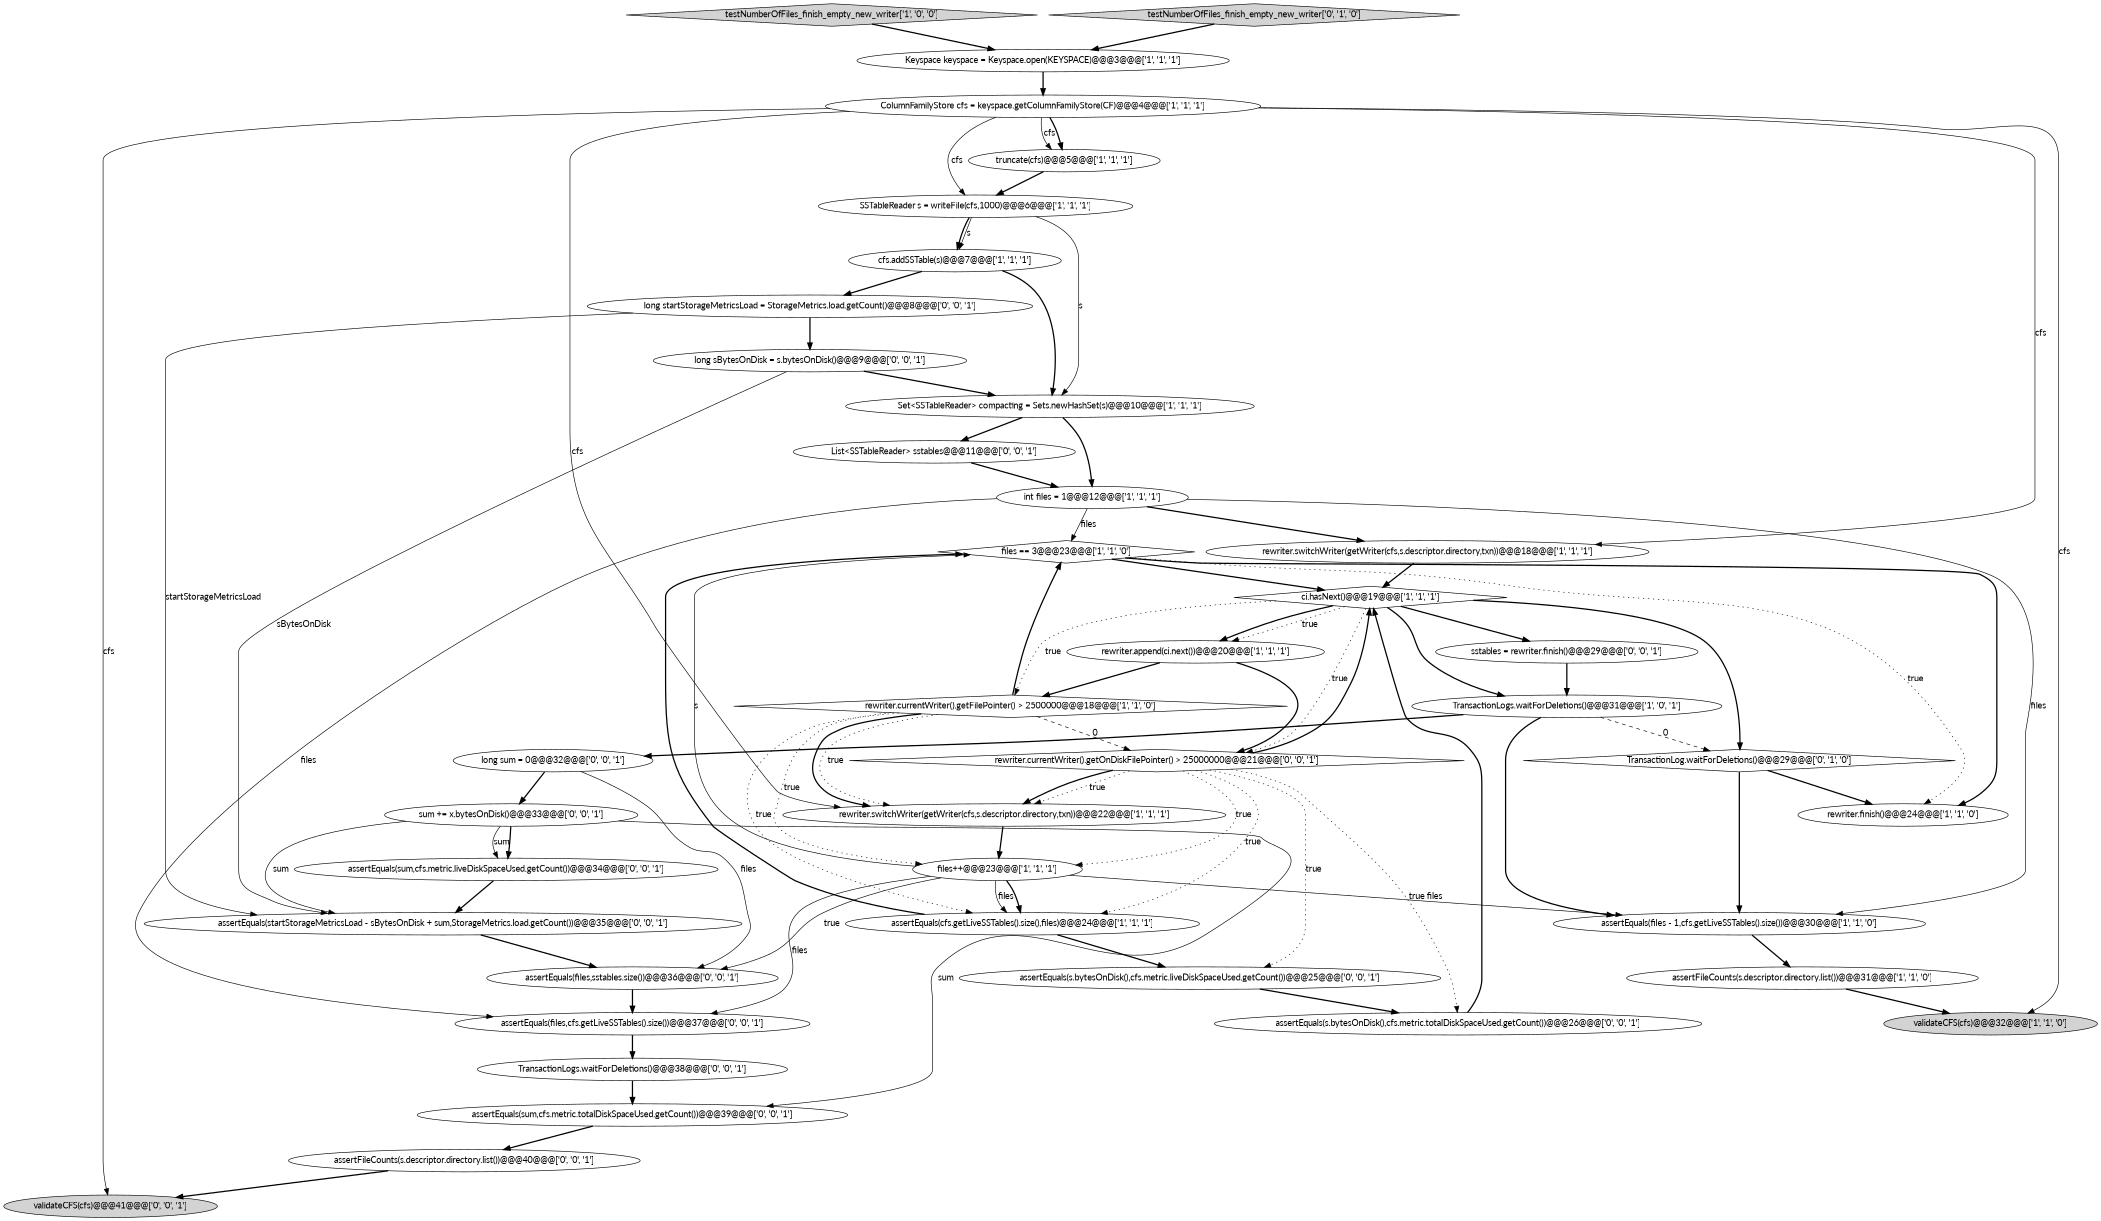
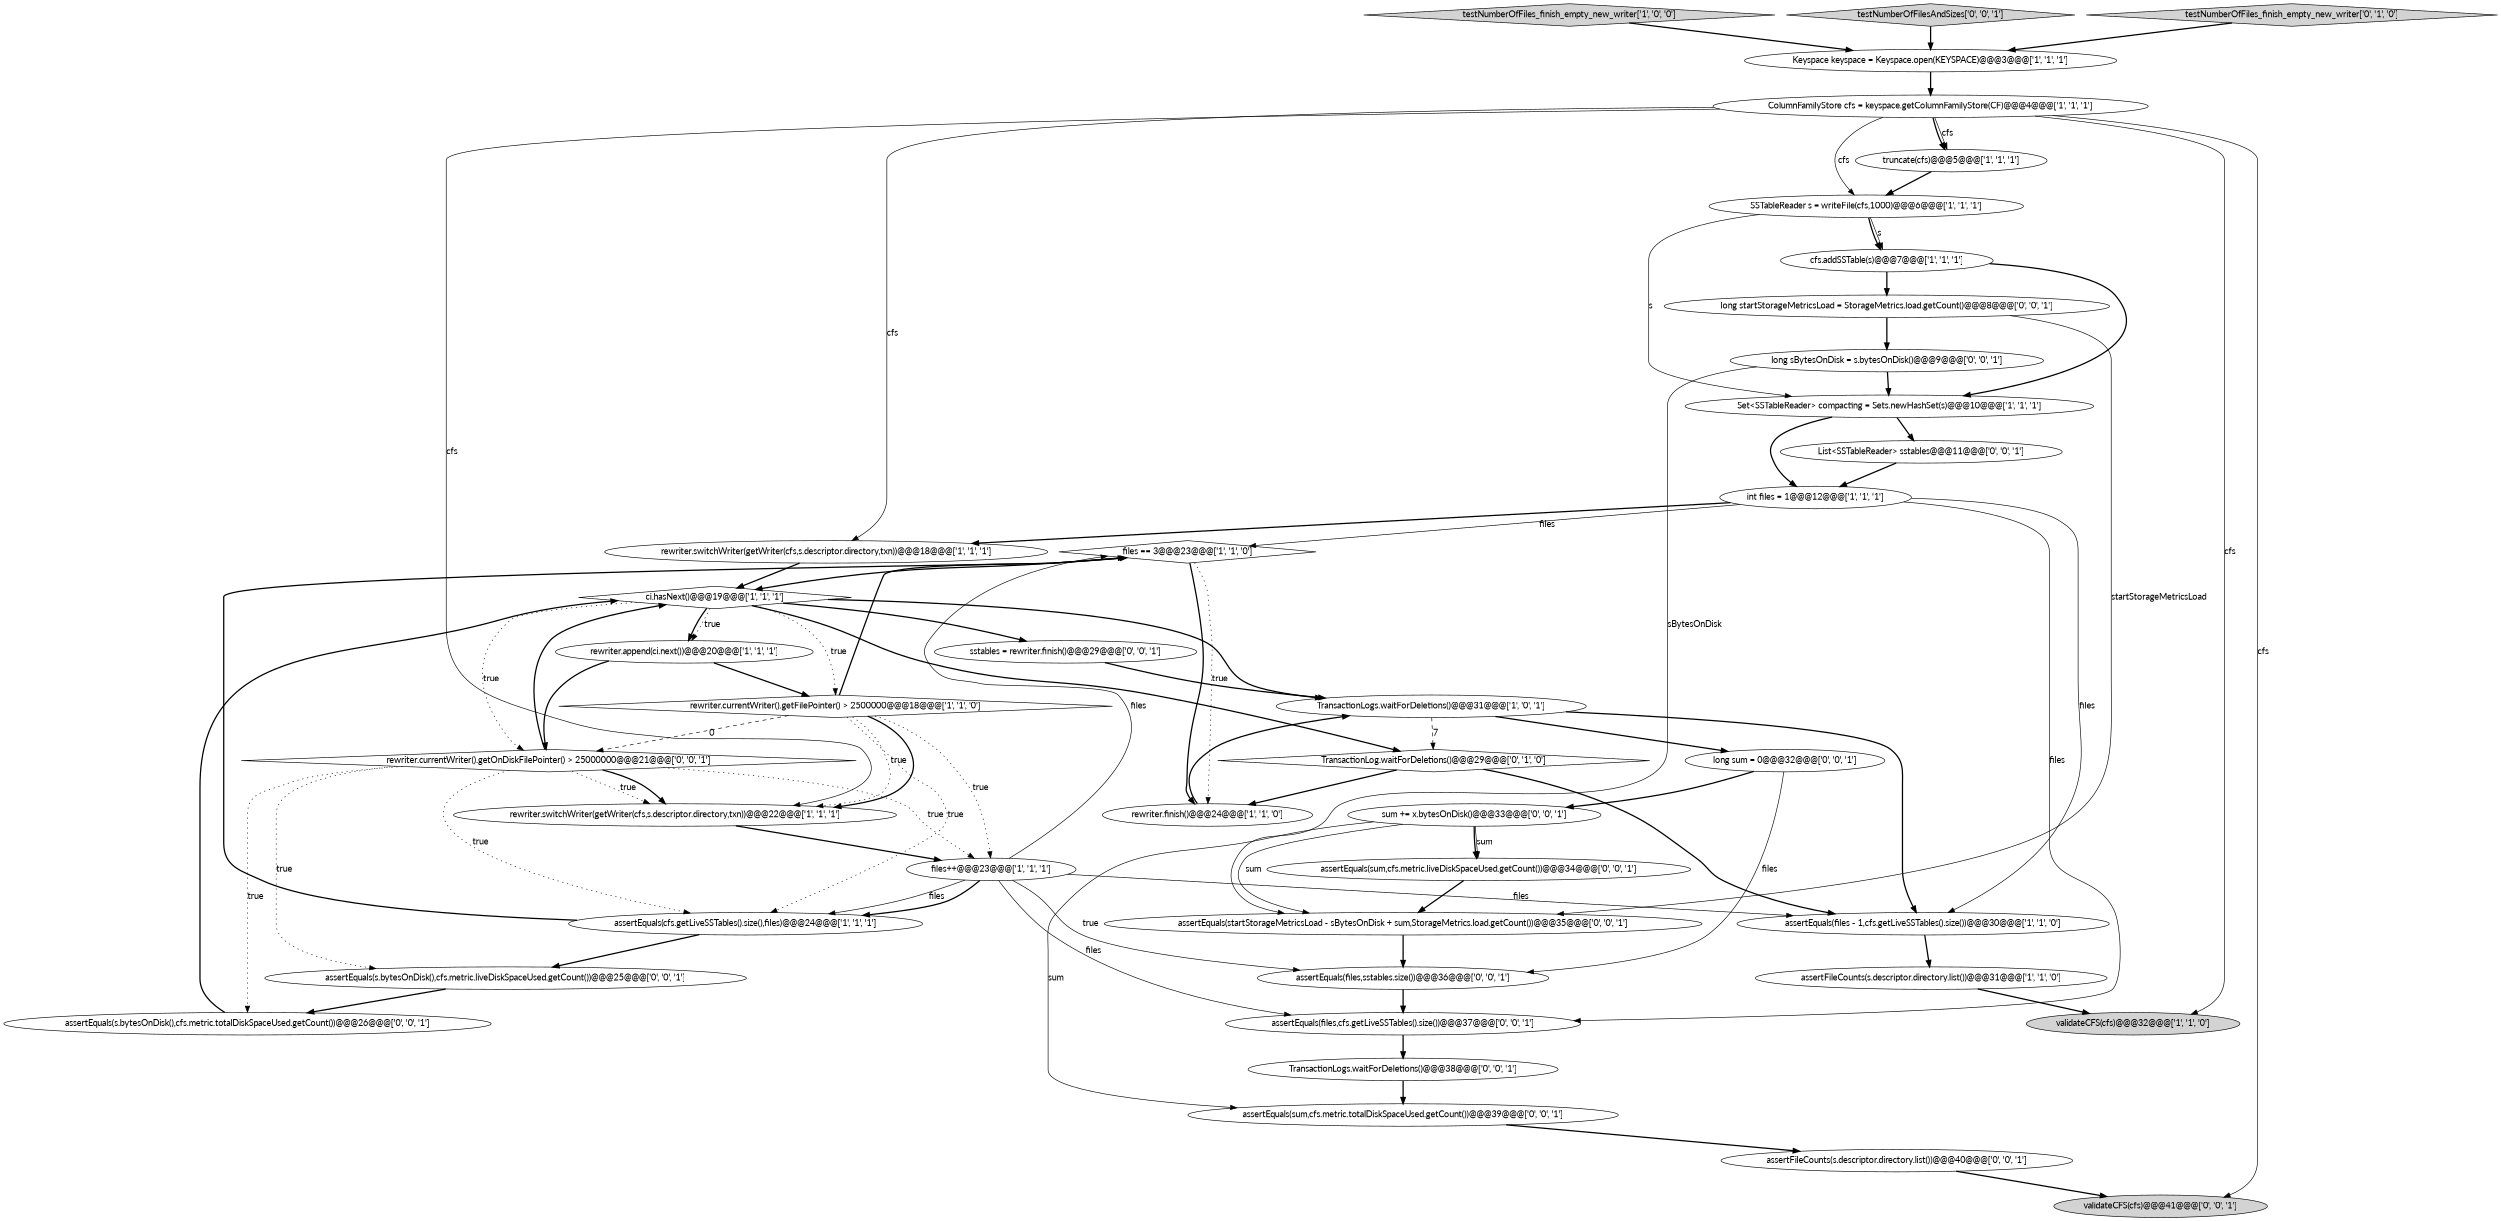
  digraph {
    fontname=Lato
    node [fillcolor=white fontname=Lato shape=ellipse style=filled]
    edge [fontname=Lato style=bold]
    n1 [label="SSTableReader s = writeFile(cfs,1000)@@@6@@@['1', '1', '1']"]
    n2 [label="cfs.addSSTable(s)@@@7@@@['1', '1', '1']"]
    n3 [label="Set<SSTableReader> compacting = Sets.newHashSet(s)@@@10@@@['1', '1', '1']"]
    n4 [label="long startStorageMetricsLoad = StorageMetrics.load.getCount()@@@8@@@['0', '0', '1']"]
    n5 [label="List<SSTableReader> sstables@@@11@@@['0', '0', '1']"]
    n6 [label="int files = 1@@@12@@@['1', '1', '1']"]
    n7 [label="long sBytesOnDisk = s.bytesOnDisk()@@@9@@@['0', '0', '1']"]
    n8 [label="assertEquals(startStorageMetricsLoad - sBytesOnDisk + sum,StorageMetrics.load.getCount())@@@35@@@['0', '0', '1']"]
    n9 [label="assertEquals(files,sstables.size())@@@36@@@['0', '0', '1']"]
    n10 [label="sum += x.bytesOnDisk()@@@33@@@['0', '0', '1']"]
    n11 [label="assertEquals(sum,cfs.metric.liveDiskSpaceUsed.getCount())@@@34@@@['0', '0', '1']"]
    n12 [label="assertEquals(sum,cfs.metric.totalDiskSpaceUsed.getCount())@@@39@@@['0', '0', '1']"]
    n13 [label="assertFileCounts(s.descriptor.directory.list())@@@40@@@['0', '0', '1']"]
    n14 [label="assertEquals(s.bytesOnDisk(),cfs.metric.totalDiskSpaceUsed.getCount())@@@26@@@['0', '0', '1']"]
    n15 [label="ci.hasNext()@@@19@@@['1', '1', '1']" shape=diamond]
    n16 [label="TransactionLogs.waitForDeletions()@@@31@@@['1', '0', '1']"]
    n17 [label="TransactionLog.waitForDeletions()@@@29@@@['0', '1', '0']" shape=diamond]
    n18 [label="rewriter.currentWriter().getOnDiskFilePointer() > 25000000@@@21@@@['0', '0', '1']" shape=diamond]
    n19 [label="rewriter.currentWriter().getFilePointer() > 2500000@@@18@@@['1', '1', '0']" shape=diamond]
    n20 [label="sstables = rewriter.finish()@@@29@@@['0', '0', '1']"]
    n21 [label="rewriter.append(ci.next())@@@20@@@['1', '1', '1']"]
    n22 [label="assertEquals(files - 1,cfs.getLiveSSTables().size())@@@30@@@['1', '1', '0']"]
    n23 [label="long sum = 0@@@32@@@['0', '0', '1']"]
    n24 [label="assertFileCounts(s.descriptor.directory.list())@@@31@@@['1', '1', '0']"]
    n25 [label="rewriter.finish()@@@24@@@['1', '1', '0']"]
    n26 [label="files == 3@@@23@@@['1', '1', '0']" shape=diamond]
    n27 [fillcolor=lightgray label="validateCFS(cfs)@@@41@@@['0', '0', '1']"]
    n28 [label="assertEquals(files,cfs.getLiveSSTables().size())@@@37@@@['0', '0', '1']"]
    n29 [label="TransactionLogs.waitForDeletions()@@@38@@@['0', '0', '1']"]
    n30 [fillcolor=lightgray label="validateCFS(cfs)@@@32@@@['1', '1', '0']"]
    n31 [label="files++@@@23@@@['1', '1', '1']"]
    n32 [label="assertEquals(cfs.getLiveSSTables().size(),files)@@@24@@@['1', '1', '1']"]
    n33 [label="assertEquals(s.bytesOnDisk(),cfs.metric.liveDiskSpaceUsed.getCount())@@@25@@@['0', '0', '1']"]
    n34 [fillcolor=lightgray label="testNumberOfFiles_finish_empty_new_writer['1', '0', '0']" shape=diamond]
    n35 [label="Keyspace keyspace = Keyspace.open(KEYSPACE)@@@3@@@['1', '1', '1']"]
    n36 [label="ColumnFamilyStore cfs = keyspace.getColumnFamilyStore(CF)@@@4@@@['1', '1', '1']"]
    n37 [label="truncate(cfs)@@@5@@@['1', '1', '1']"]
    n38 [label="rewriter.switchWriter(getWriter(cfs,s.descriptor.directory,txn))@@@22@@@['1', '1', '1']"]
+   n39 [fillcolor=lightgray label="testNumberOfFilesAndSizes['0', '0', '1']" shape=diamond]
    n40 [label="rewriter.switchWriter(getWriter(cfs,s.descriptor.directory,txn))@@@18@@@['1', '1', '1']"]
    n41 [fillcolor=lightgray label="testNumberOfFiles_finish_empty_new_writer['0', '1', '0']" shape=diamond]
    n1 -> n2 [label=s style=solid]
    n1 -> n2
    n1 -> n3 [label=s style=solid]
    n2 -> n3
    n2 -> n4
    n3 -> n5
    n3 -> n6
    n4 -> n7
    n4 -> n8 [label=startStorageMetricsLoad style=solid]
    n5 -> n6
    n6 -> n22 [label=files style=solid]
    n6 -> n26 [label=files style=solid]
    n6 -> n28 [label=files style=solid]
    n6 -> n40
    n7 -> n3
    n7 -> n8 [label=sBytesOnDisk style=solid]
    n8 -> n9
    n9 -> n28
    n10 -> n8 [label=sum style=solid]
    n10 -> n11 [label=sum style=solid]
    n10 -> n11
    n10 -> n12 [label=sum style=solid]
    n11 -> n8
    n12 -> n13
    n13 -> n27
    n14 -> n15
    n15 -> n16
    n15 -> n17
    n15 -> n18 [label=true style=dotted]
    n15 -> n19 [label=true style=dotted]
    n15 -> n20
    n15 -> n21
    n15 -> n21 [label=true style=dotted]
-   n16 -> n17 [label=0 style=dashed]
+   n16 -> n17 [label=7 style=dashed]
    n16 -> n22
    n16 -> n23
    n17 -> n22
    n17 -> n25
    n18 -> n14 [label=true style=dotted]
    n18 -> n15
    n18 -> n31 [label=true style=dotted]
    n18 -> n32 [label=true style=dotted]
    n18 -> n33 [label=true style=dotted]
    n18 -> n38 [label=true style=dotted]
    n18 -> n38
    n19 -> n18 [label=0 style=dashed]
    n19 -> n26
    n19 -> n31 [label=true style=dotted]
    n19 -> n32 [label=true style=dotted]
    n19 -> n38 [label=true style=dotted]
    n19 -> n38
    n20 -> n16
    n21 -> n18
    n21 -> n19
    n22 -> n24
    n23 -> n9 [label=files style=solid]
    n23 -> n10
    n24 -> n30
+   n25 -> n16
    n26 -> n15
    n26 -> n25
    n26 -> n25 [label=true style=dotted]
    n28 -> n29
    n29 -> n12
    n31 -> n9 [label=true style=solid]
    n31 -> n22 [label=files style=solid]
-   n31 -> n26 [label=s style=solid]
+   n31 -> n26 [label=files style=solid]
    n31 -> n28 [label=files style=solid]
    n31 -> n32 [label=files style=solid]
    n31 -> n32
    n32 -> n26
    n32 -> n33
    n33 -> n14
    n34 -> n35
    n35 -> n36
    n36 -> n1 [label=cfs style=solid]
    n36 -> n27 [label=cfs style=solid]
    n36 -> n30 [label=cfs style=solid]
    n36 -> n37 [label=cfs style=solid]
    n36 -> n37
    n36 -> n38 [label=cfs style=solid]
    n36 -> n40 [label=cfs style=solid]
    n37 -> n1
    n38 -> n31
+   n39 -> n35
    n40 -> n15
    n41 -> n35
  }
